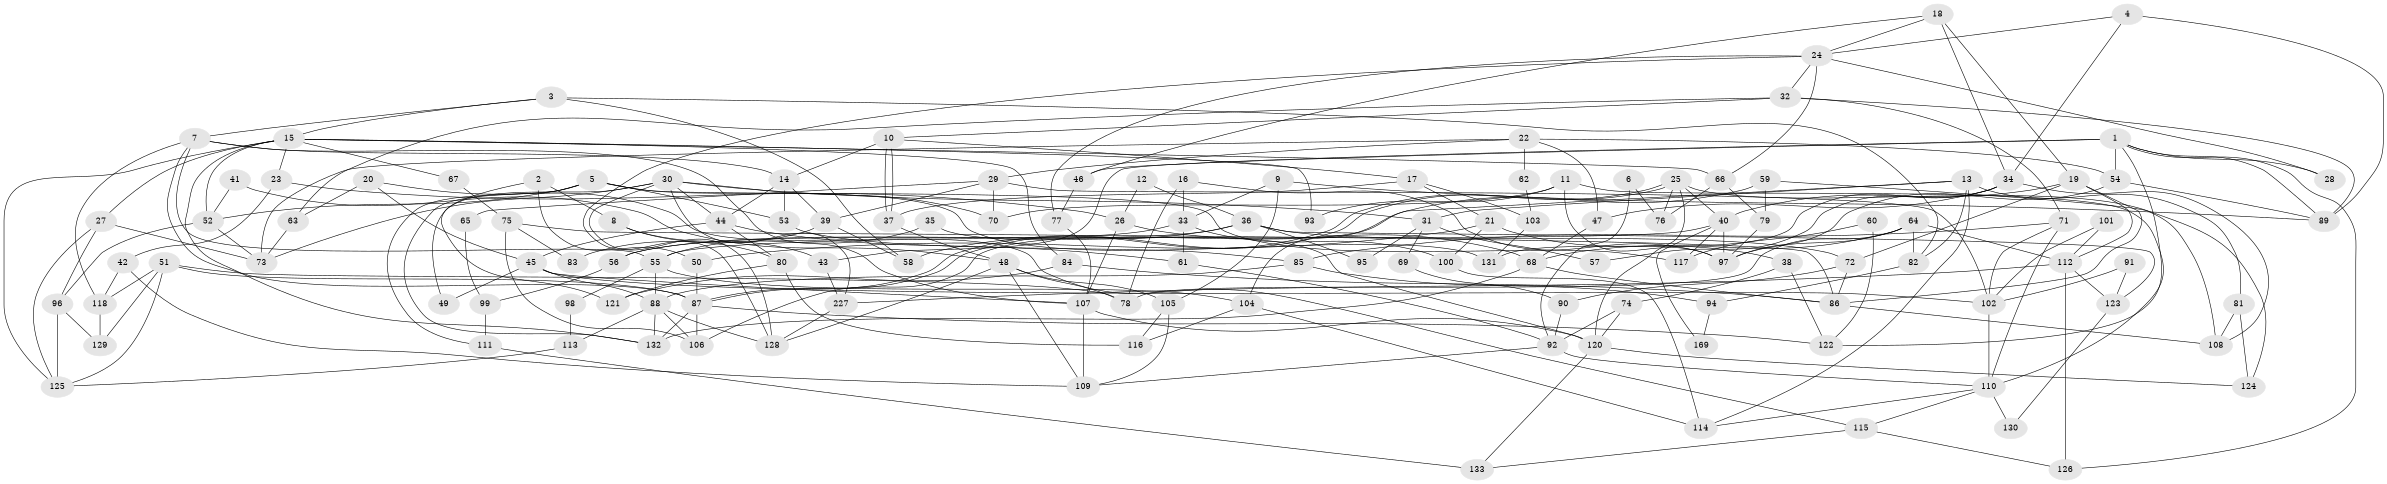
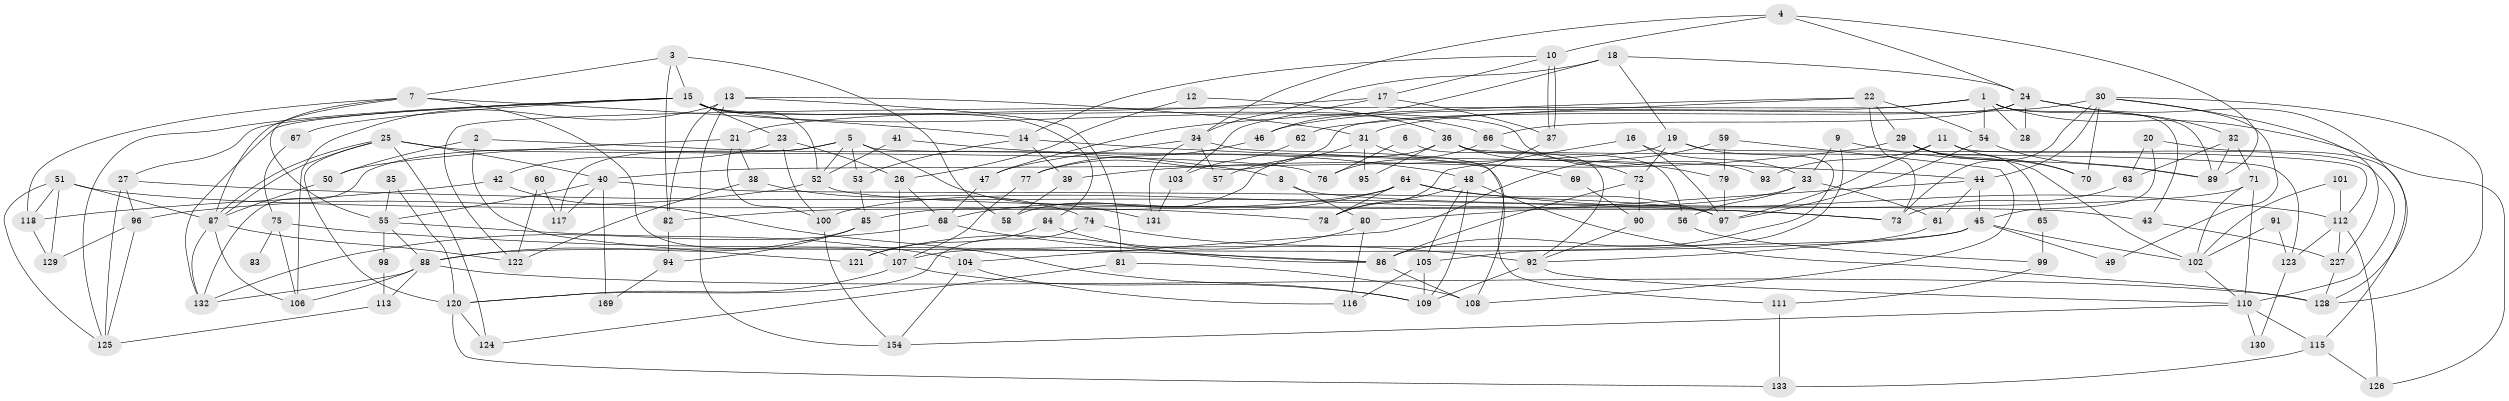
  graph {
    node [color=gray90 style=filled]
    1
    28
    43
    46
    54
    89
    122
    126
    n9 [label=227]
    77
    97
    2
    8
    50
    121
    80
    87
    3
    7
    15
    58
    82
    14
    55
    107
    118
    52
    132
    93
    23
    27
    66
    67
    84
    125
    94
    4
    10
    24
    34
    17
    37
    32
    128
    131
    47
    57
    108
    5
    53
    111
    117
    73
    96
    85
    133
    6
    76
    92
    110
    109
    39
    44
    88
    98
    104
    106
    120
    129
    116
    9
    33
    105
    100
    56
    61
    21
    103
    48
    11
    70
    130
-   114
+   114 [label=154]
    115
    12
    26
    36
    68
    72
    95
    123
    13
    31
    81
    69
    124
    83
    45
    42
    79
    75
    86
    16
    78
    38
    18
    19
    40
    112
    n110 [label=169]
    90
    20
    63
    102
    49
    74
    22
    29
    62
    65
    71
    25
    99
    30
    35
    41
    113
    51
    59
    60
    64
    91
    101
    1 -- 28
    1 -- 43
    1 -- 46
    1 -- 54
    1 -- 89
    1 -- 122
    1 -- 126
    43 -- n9
    46 -- 77
    54 -- 89
    54 -- 97
    n9 -- 128
    77 -- 107
    2 -- 8
    2 -- 50
    2 -- 121
    8 -- 43
    8 -- 80
    50 -- 87
    80 -- 121
    80 -- 116
    87 -- 122
    87 -- 132
    87 -- 106
    3 -- 7
    3 -- 15
    3 -- 58
    3 -- 82
    7 -- 87
    7 -- 14
    7 -- 55
    7 -- 107
    7 -- 118
    15 -- 52
    15 -- 132
    15 -- 93
    15 -- 23
    15 -- 27
    15 -- 66
    15 -- 67
    15 -- 84
    15 -- 125
    82 -- 94
    14 -- 53
    14 -- 39
    14 -- 44
    55 -- 88
    55 -- 98
    55 -- 104
    107 -- 109
    107 -- 120
    118 -- 129
    52 -- 73
    52 -- 96
+   23 -- 100
    23 -- 26
    23 -- 42
    27 -- 125
    27 -- 73
    27 -- 96
    66 -- 76
    66 -- 79
    67 -- 75
    84 -- 121
    84 -- 86
    94 -- n110
    4 -- 89
-   32 -- 10
+   4 -- 10
    4 -- 24
    4 -- 34
    10 -- 14
    10 -- 17
    10 -- 37
    10 -- 37
    24 -- 28
    24 -- 77
    24 -- 66
    24 -- 32
    24 -- 128
    34 -- 131
    34 -- 47
    34 -- 57
    34 -- 108
    17 -- 37
    17 -- 21
    17 -- 103
    37 -- 48
    32 -- 89
    32 -- 63
    32 -- 71
    47 -- 68
    5 -- 52
    5 -- 132
    5 -- 131
    5 -- 53
    5 -- 111
    5 -- 117
    53 -- 85
    111 -- 133
    96 -- 125
    96 -- 129
    85 -- 94
    85 -- 88
    6 -- 76
    6 -- 92
    92 -- 110
    92 -- 109
    110 -- 130
    110 -- 114
    110 -- 115
    39 -- 58
-   39 -- 83
    44 -- 80
    44 -- 61
    44 -- 45
    88 -- 132
    88 -- 128
    88 -- 106
    88 -- 113
    98 -- 113
    104 -- 116
    104 -- 114
    120 -- 133
    120 -- 124
    9 -- 89
    9 -- 33
    9 -- 105
    33 -- 100
    33 -- 56
    33 -- 61
    105 -- 109
    105 -- 116
    100 -- 114
    56 -- 99
    61 -- 92
    21 -- 50
    21 -- 100
    21 -- 38
    103 -- 131
    48 -- 128
    48 -- 109
    48 -- 105
    48 -- 78
    11 -- 97
    11 -- 93
    11 -- 110
    11 -- 70
    115 -- 126
    115 -- 133
    12 -- 26
    12 -- 36
    26 -- 107
    26 -- 68
    36 -- 58
    36 -- 56
    36 -- 72
    36 -- 95
    36 -- 123
    68 -- 132
    68 -- 86
    72 -- 86
    72 -- 90
    123 -- 130
    13 -- 82
    13 -- 106
    13 -- 114
    13 -- 31
    13 -- 81
    31 -- 57
    31 -- 95
    31 -- 69
    81 -- 108
    81 -- 124
    69 -- 90
    45 -- 107
    45 -- 88
    45 -- 102
    45 -- 49
    42 -- 118
    42 -- 109
    79 -- 97
    75 -- 106
    75 -- 83
    75 -- 86
    86 -- 108
    16 -- 97
    16 -- 33
    16 -- 78
    38 -- 122
    38 -- 74
    18 -- 46
    18 -- 24
    18 -- 34
    18 -- 19
    19 -- 72
    19 -- 86
    19 -- 40
    19 -- 112
    40 -- 97
    40 -- 55
    40 -- 117
    40 -- n110
    112 -- 126
    112 -- n9
    112 -- 123
    90 -- 92
    20 -- 115
    20 -- 45
    20 -- 63
    63 -- 73
    102 -- 110
    74 -- 92
    74 -- 120
    22 -- 54
    22 -- 47
    22 -- 73
    22 -- 29
    22 -- 62
    29 -- 39
    29 -- 70
    29 -- 102
    29 -- 65
    62 -- 103
    65 -- 99
    71 -- 85
    71 -- 110
    71 -- 102
    25 -- 87
    25 -- 87
    25 -- 76
    25 -- 120
    25 -- 124
    25 -- 40
    99 -- 111
    30 -- n9
    30 -- 128
    30 -- 73
    30 -- 44
    30 -- 70
    30 -- 31
    30 -- 49
    35 -- 55
    35 -- 120
    41 -- 52
    41 -- 48
    113 -- 125
    51 -- 87
    51 -- 118
    51 -- 125
    51 -- 129
    51 -- 78
    59 -- 108
    59 -- 104
    59 -- 79
    60 -- 122
    60 -- 117
    64 -- 97
    64 -- 82
    64 -- 68
    64 -- 78
    64 -- 112
    91 -- 123
    91 -- 102
    101 -- 112
    101 -- 102
  }
